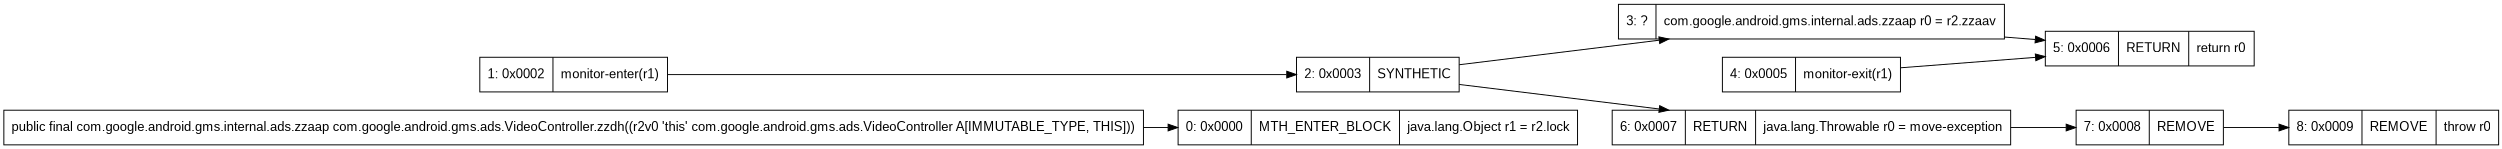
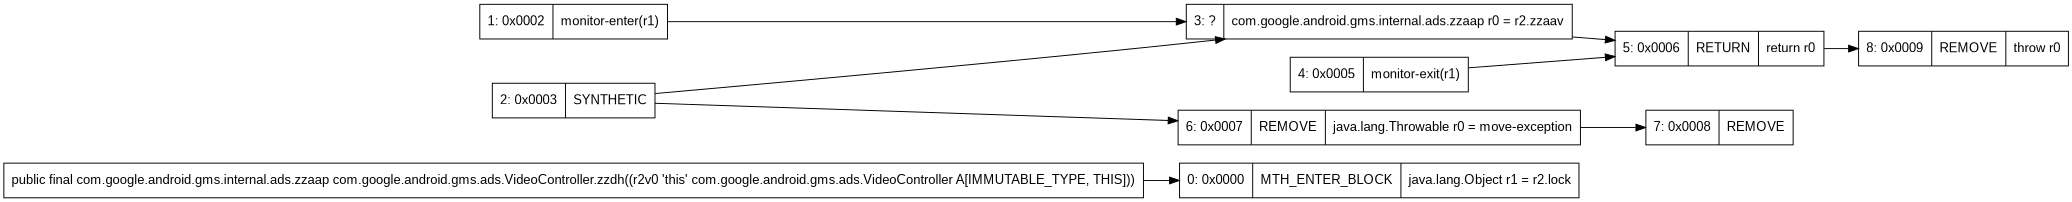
  digraph {
    fontname="Liberation Sans"
    rankdir=LR
    node [fontname="Liberation Sans" shape=record]
    edge [fontname="Liberation Sans"]
    n1 [label="{0\:\ 0x0000|MTH_ENTER_BLOCK\l|java.lang.Object r1 = r2.lock\l}"]
    n2 [label="{1\:\ 0x0002|monitor\-enter(r1)\l}"]
    n3 [label="{2\:\ 0x0003|SYNTHETIC\l}"]
    n4 [label="{3\:\ ?|com.google.android.gms.internal.ads.zzaap r0 = r2.zzaav\l}"]
-   n5 [label="{6\:\ 0x0007|RETURN\l|java.lang.Throwable r0 = move\-exception\l}"]
+   n5 [label="{6\:\ 0x0007|REMOVE\l|java.lang.Throwable r0 = move\-exception\l}"]
    n6 [label="{5\:\ 0x0006|RETURN\l|return r0\l}"]
    n7 [label="{7\:\ 0x0008|REMOVE\l}"]
    n8 [label="{4\:\ 0x0005|monitor\-exit(r1)\l}"]
    n9 [label="{8\:\ 0x0009|REMOVE\l|throw r0\l}"]
    n10 [label="{public final com.google.android.gms.internal.ads.zzaap com.google.android.gms.ads.VideoController.zzdh((r2v0 'this' com.google.android.gms.ads.VideoController A[IMMUTABLE_TYPE, THIS])) }"]
-   n2 -> n3
+   n2 -> n4
    n3 -> n4
    n3 -> n5
    n4 -> n6
    n5 -> n7
-   n7 -> n9
+   n6 -> n9
    n8 -> n6
    n10 -> n1
  }
